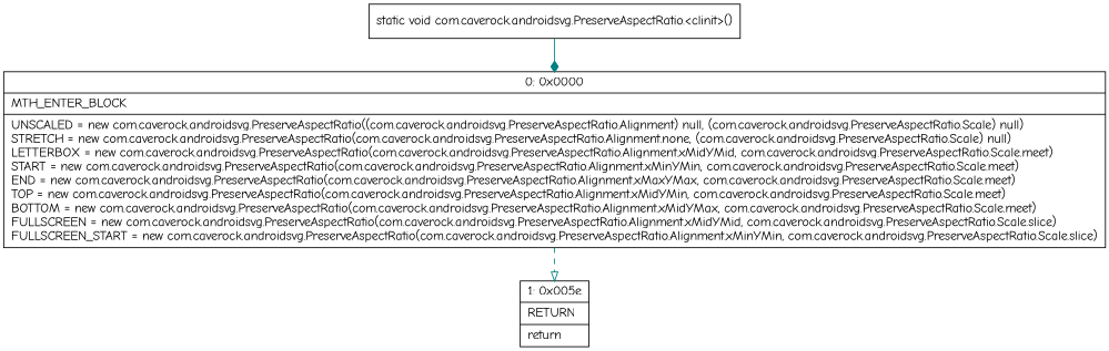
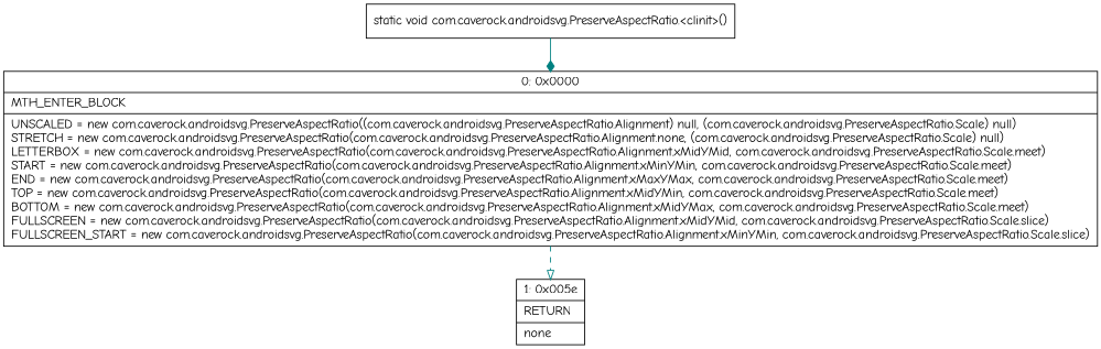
  digraph {
    fontname="Comic Neue"
    node [shape=record fontname="Comic Neue"]
    edge [color=teal fontname="Comic Neue"]
    n1 [label="{0\:\ 0x0000|MTH_ENTER_BLOCK\l|UNSCALED = new com.caverock.androidsvg.PreserveAspectRatio((com.caverock.androidsvg.PreserveAspectRatio.Alignment) null, (com.caverock.androidsvg.PreserveAspectRatio.Scale) null)\lSTRETCH = new com.caverock.androidsvg.PreserveAspectRatio(com.caverock.androidsvg.PreserveAspectRatio.Alignment.none, (com.caverock.androidsvg.PreserveAspectRatio.Scale) null)\lLETTERBOX = new com.caverock.androidsvg.PreserveAspectRatio(com.caverock.androidsvg.PreserveAspectRatio.Alignment.xMidYMid, com.caverock.androidsvg.PreserveAspectRatio.Scale.meet)\lSTART = new com.caverock.androidsvg.PreserveAspectRatio(com.caverock.androidsvg.PreserveAspectRatio.Alignment.xMinYMin, com.caverock.androidsvg.PreserveAspectRatio.Scale.meet)\lEND = new com.caverock.androidsvg.PreserveAspectRatio(com.caverock.androidsvg.PreserveAspectRatio.Alignment.xMaxYMax, com.caverock.androidsvg.PreserveAspectRatio.Scale.meet)\lTOP = new com.caverock.androidsvg.PreserveAspectRatio(com.caverock.androidsvg.PreserveAspectRatio.Alignment.xMidYMin, com.caverock.androidsvg.PreserveAspectRatio.Scale.meet)\lBOTTOM = new com.caverock.androidsvg.PreserveAspectRatio(com.caverock.androidsvg.PreserveAspectRatio.Alignment.xMidYMax, com.caverock.androidsvg.PreserveAspectRatio.Scale.meet)\lFULLSCREEN = new com.caverock.androidsvg.PreserveAspectRatio(com.caverock.androidsvg.PreserveAspectRatio.Alignment.xMidYMid, com.caverock.androidsvg.PreserveAspectRatio.Scale.slice)\lFULLSCREEN_START = new com.caverock.androidsvg.PreserveAspectRatio(com.caverock.androidsvg.PreserveAspectRatio.Alignment.xMinYMin, com.caverock.androidsvg.PreserveAspectRatio.Scale.slice)\l}"]
-   n2 [label="{1\:\ 0x005e|RETURN\l|return\l}"]
+   n2 [label="{1\:\ 0x005e|RETURN\l|none\l}"]
    n3 [label="{static void com.caverock.androidsvg.PreserveAspectRatio.\<clinit\>() }"]
    n1 -> n2 [style=dashed arrowhead=onormal]
    n3 -> n1 [style=solid arrowhead=diamond]
  }
